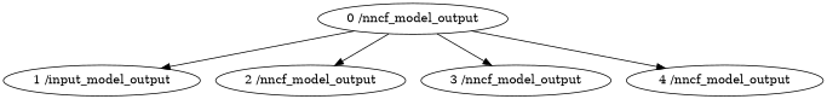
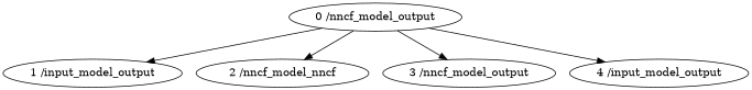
  strict digraph {
    node [type=nncf_model_output]
    n1 [label="0 /nncf_model_output" type=nncf_model_input]
    n2 [label="1 /input_model_output"]
-   "2 /nncf_model_output"
+   "2 /nncf_model_output" [label="2 /nncf_model_nncf"]
    "3 /nncf_model_output"
-   "4 /nncf_model_output"
+   "4 /nncf_model_output" [label="4 /input_model_output"]
    n1 -> n2
    n1 -> "2 /nncf_model_output"
    n1 -> "3 /nncf_model_output"
    n1 -> "4 /nncf_model_output"
  }
